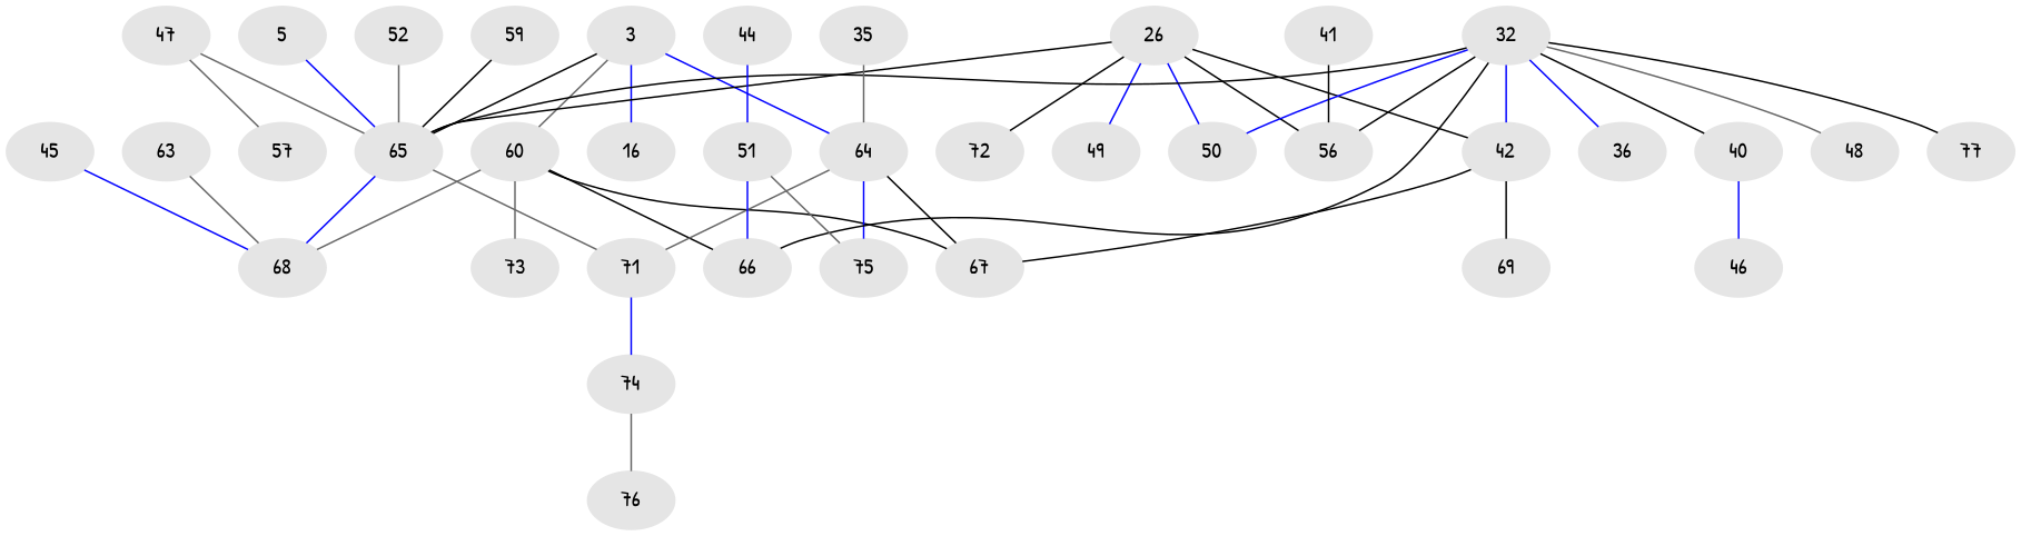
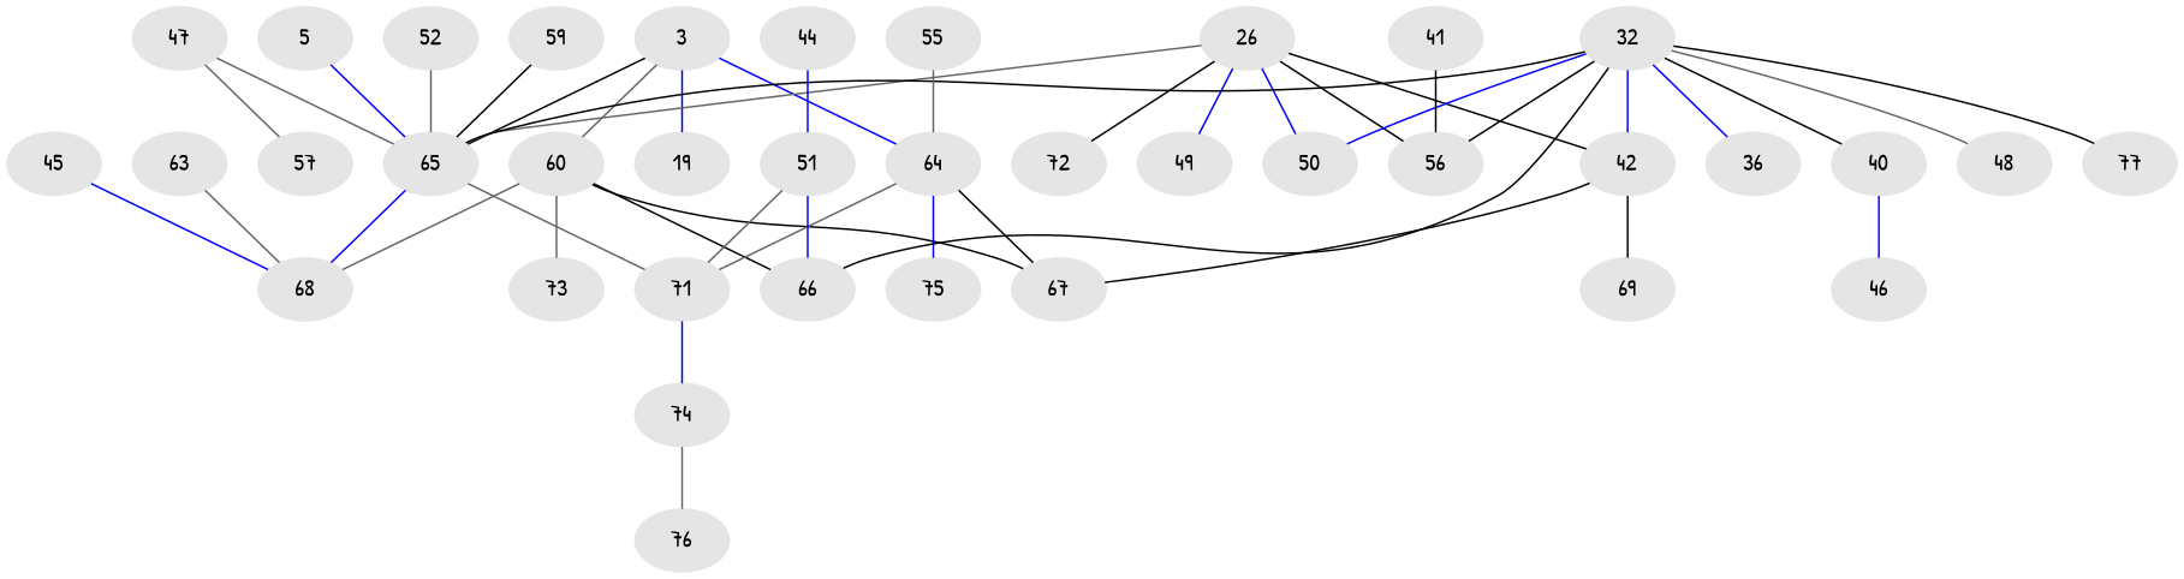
  graph {
    fontname="Patrick Hand"
    node [color=gray90 fontname="Patrick Hand" style=filled]
    edge [color=black fontname="Patrick Hand"]
-   19 [super="+16" label=16]
+   19 [super="+16"]
    3
    60 [super="+33"]
    64 [super="+9+53+54"]
    65 [super="+2+31"]
    66 [super="+43+58"]
    67 [super="+61"]
    68 [super="+20+62+27"]
    73
    71 [super="+70"]
    75
    5
    26 [super="+8+12"]
    42 [super="+34"]
    49
    50 [super="+25"]
    56 [super="+39"]
    72
    69
    32 [super="+29"]
    36
    40
    48
    77
    46
    51 [super="+30"]
    41
    44
    45
    47
    57
    74
    52
-   55 [label=35]
+   55
    59
    63
    76
    3 -- 19 [color=blue weight=2]
    3 -- 60 [color=gray40]
    3 -- 64 [color=blue]
    3 -- 65 [weight=2]
    60 -- 66
    60 -- 67
    60 -- 68 [color=gray40]
    60 -- 73 [color=gray40]
    64 -- 67
    64 -- 71 [color=gray40 weight=2]
    64 -- 75 [color=blue]
    65 -- 68 [color=blue]
    65 -- 71 [color=gray40]
    71 -- 74 [color=blue]
    5 -- 65 [color=blue]
-   26 -- 65 [weight=2]
+   26 -- 65 [color=gray40 weight=2]
    26 -- 42 [weight=2]
    26 -- 49 [color=blue]
    26 -- 50 [color=blue]
    26 -- 56
    26 -- 72
    42 -- 67
    42 -- 69
    32 -- 65
    32 -- 66
    32 -- 42 [color=blue]
    32 -- 50 [color=blue]
    32 -- 56
    32 -- 36 [color=blue]
    32 -- 40
    32 -- 48 [color=gray40]
    32 -- 77
    40 -- 46 [color=blue]
    51 -- 66 [color=blue]
-   51 -- 75 [color=gray40]
+   51 -- 71 [color=gray40]
    41 -- 56
    44 -- 51 [color=blue]
    45 -- 68 [color=blue]
    47 -- 65 [color=gray40]
    47 -- 57 [color=gray40]
    74 -- 76 [color=gray40]
    52 -- 65 [color=gray40]
    55 -- 64 [color=gray40]
    59 -- 65
    63 -- 68 [color=gray40]
  }
